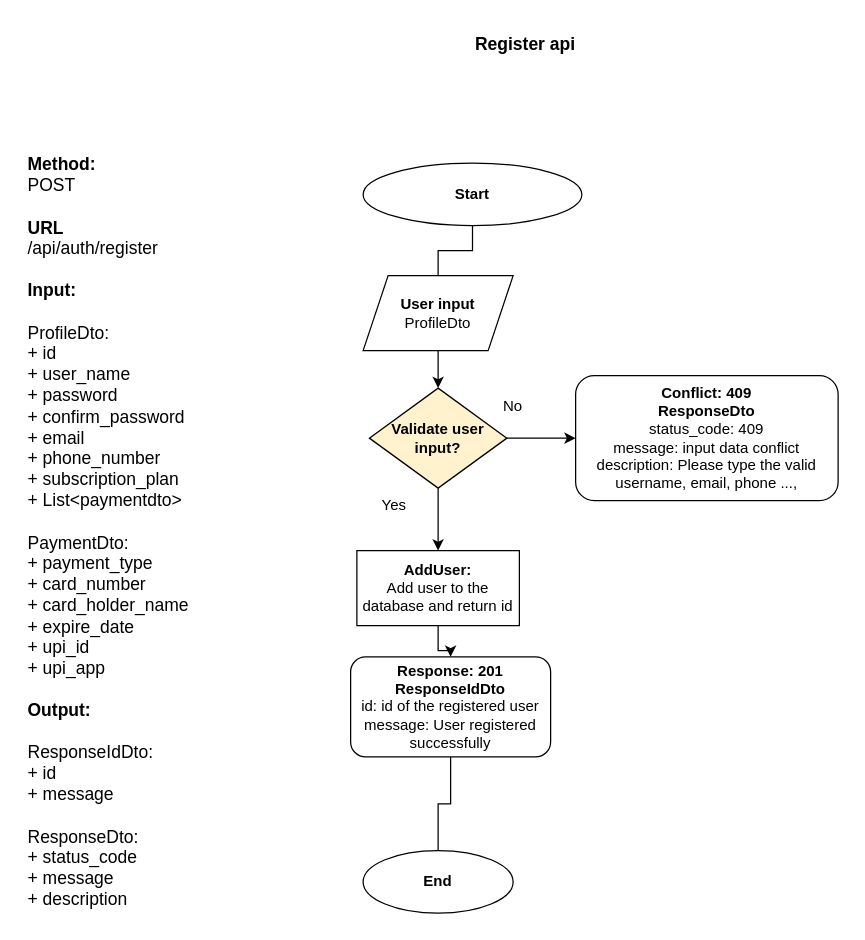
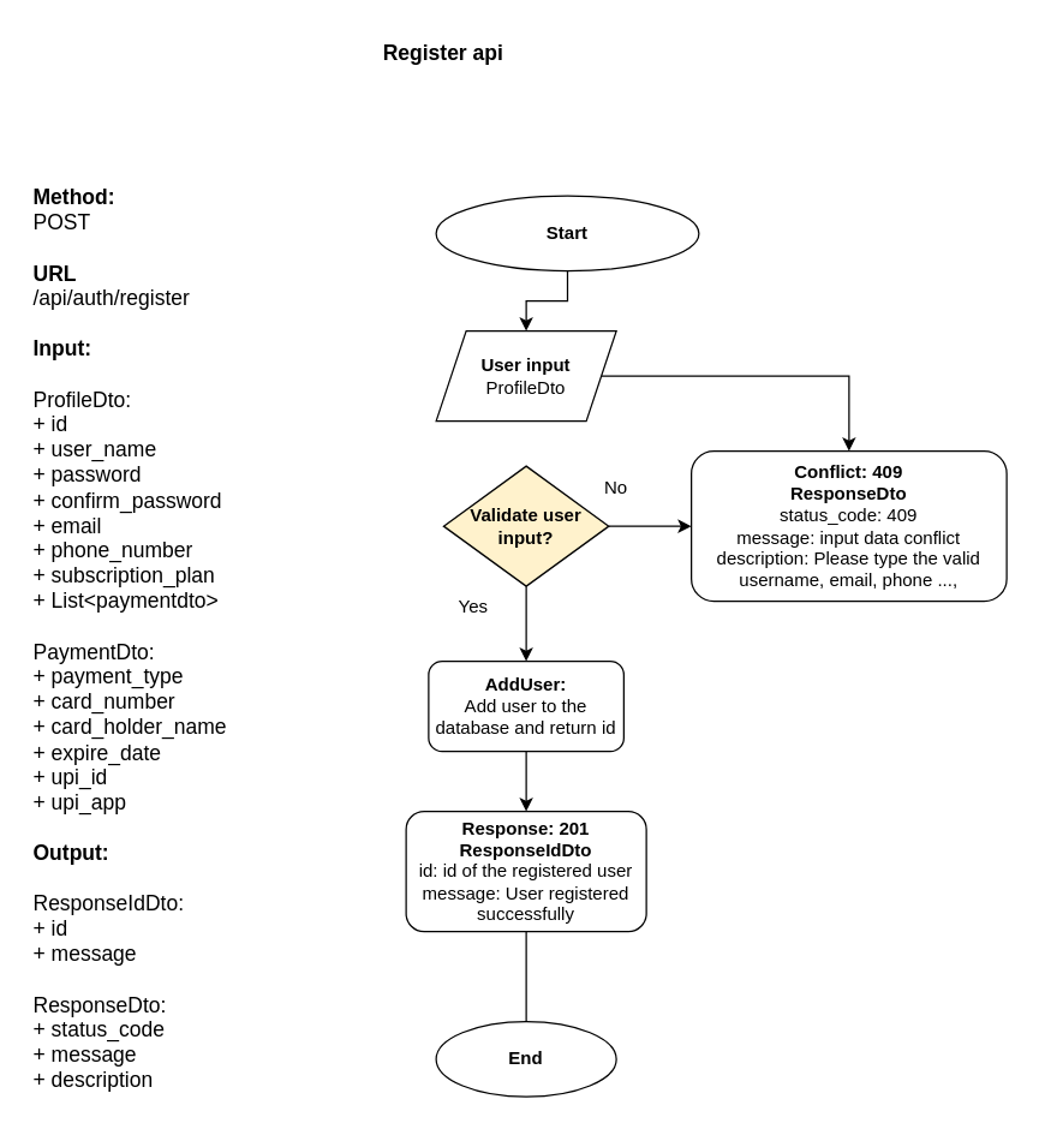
  <mxCell id="0" />
  <mxCell id="1" parent="0" />
- <mxCell id="2" value="" style="edgeStyle=orthogonalEdgeStyle;rounded=0;orthogonalLoop=1;jettySize=auto;html=1;endArrow=none;" parent="1" source="3" target="10" edge="1"><mxGeometry relative="1" as="geometry" /></mxCell>
+ <mxCell id="2" value="" style="edgeStyle=orthogonalEdgeStyle;rounded=0;orthogonalLoop=1;jettySize=auto;html=1;" parent="1" source="3" target="10" edge="1"><mxGeometry relative="1" as="geometry" /></mxCell>
  <mxCell id="3" value="&lt;b&gt;Start&lt;/b&gt;" style="ellipse;whiteSpace=wrap;html=1;" parent="1" vertex="1"><mxGeometry x="290" y="130" width="175" height="50" as="geometry" /></mxCell>
- <mxCell id="4" value="&lt;b&gt;&lt;font style=&quot;font-size: 14px;&quot;&gt;Register api&lt;/font&gt;&lt;/b&gt;" style="text;html=1;strokeColor=none;fillColor=none;align=center;verticalAlign=middle;whiteSpace=wrap;rounded=0;" parent="1" vertex="1"><mxGeometry x="370" y="20" width="100" height="30" as="geometry" /></mxCell>
+ <mxCell id="4" value="&lt;b&gt;&lt;font style=&quot;font-size: 14px;&quot;&gt;Register api&lt;/font&gt;&lt;/b&gt;" style="text;html=1;strokeColor=none;fillColor=none;align=center;verticalAlign=middle;whiteSpace=wrap;rounded=0;" parent="1" vertex="1"><mxGeometry x="245" y="20" width="100" height="30" as="geometry" /></mxCell>
  <mxCell id="5" value="&lt;div style=&quot;font-size: 14px;&quot;&gt;&lt;b style=&quot;background-color: initial;&quot;&gt;&lt;font style=&quot;font-size: 14px;&quot;&gt;Method:&lt;/font&gt;&lt;/b&gt;&lt;/div&gt;&lt;font style=&quot;font-size: 14px;&quot;&gt;&lt;div style=&quot;&quot;&gt;POST&lt;br&gt;&lt;br&gt;&lt;b style=&quot;&quot;&gt;&lt;font style=&quot;font-size: 14px;&quot;&gt;URL&lt;/font&gt;&lt;/b&gt;&lt;br&gt;/api/auth/register&lt;br&gt;&lt;br&gt;&lt;font style=&quot;font-weight: bold; font-size: 14px;&quot;&gt;Input:&lt;br&gt;&lt;/font&gt;&lt;br&gt;&lt;div style=&quot;border-color: var(--border-color);&quot;&gt;ProfileDto:&lt;br style=&quot;border-color: var(--border-color);&quot;&gt;+ id&lt;br style=&quot;border-color: var(--border-color);&quot;&gt;+ user_name&lt;br style=&quot;border-color: var(--border-color);&quot;&gt;+ password&lt;br style=&quot;border-color: var(--border-color);&quot;&gt;+ confirm_password&lt;br style=&quot;border-color: var(--border-color);&quot;&gt;+ email&lt;br style=&quot;border-color: var(--border-color);&quot;&gt;+ phone_number&lt;br style=&quot;border-color: var(--border-color);&quot;&gt;+ subscription_plan&lt;/div&gt;&lt;div style=&quot;border-color: var(--border-color);&quot;&gt;+ List&amp;lt;paymentdto&amp;gt;&lt;br style=&quot;border-color: var(--border-color);&quot;&gt;&lt;br style=&quot;border-color: var(--border-color);&quot;&gt;PaymentDto:&lt;br style=&quot;border-color: var(--border-color);&quot;&gt;+ payment_type&lt;br style=&quot;border-color: var(--border-color);&quot;&gt;+ card_number&lt;br style=&quot;border-color: var(--border-color);&quot;&gt;+ card_holder_name&lt;br style=&quot;border-color: var(--border-color);&quot;&gt;+ expire_date&lt;br style=&quot;border-color: var(--border-color);&quot;&gt;+ upi_id&lt;br style=&quot;border-color: var(--border-color);&quot;&gt;+ upi_app&lt;/div&gt;&lt;br&gt;&lt;b style=&quot;&quot;&gt;Output:&lt;/b&gt;&lt;span style=&quot;background-color: initial;&quot;&gt;&lt;br&gt;&lt;br&gt;ResponseIdDto:&lt;br&gt;+ id&lt;br&gt;+ message&lt;br&gt;&lt;br&gt;ResponseDto:&lt;br&gt;+ status_code&lt;br&gt;+ message&lt;br&gt;+ description&lt;/span&gt;&lt;/div&gt;&lt;/font&gt;" style="text;html=1;strokeColor=none;fillColor=none;align=left;verticalAlign=middle;whiteSpace=wrap;rounded=0;" parent="1" vertex="1"><mxGeometry x="20" y="189" width="190" height="471" as="geometry" /></mxCell>
  <mxCell id="6" value="" style="edgeStyle=orthogonalEdgeStyle;rounded=0;orthogonalLoop=1;jettySize=auto;html=1;" parent="1" source="8" target="13" edge="1"><mxGeometry relative="1" as="geometry" /></mxCell>
  <mxCell id="7" value="" style="edgeStyle=orthogonalEdgeStyle;rounded=0;orthogonalLoop=1;jettySize=auto;html=1;" parent="1" source="8" target="15" edge="1"><mxGeometry relative="1" as="geometry" /></mxCell>
  <mxCell id="8" value="&lt;b&gt;Validate user&lt;br&gt;input?&lt;br&gt;&lt;/b&gt;" style="rhombus;whiteSpace=wrap;html=1;fillColor=#fff2cc;" parent="1" vertex="1"><mxGeometry x="295" y="310" width="110" height="80" as="geometry" /></mxCell>
- <mxCell id="9" value="" style="edgeStyle=orthogonalEdgeStyle;rounded=0;orthogonalLoop=1;jettySize=auto;html=1;" parent="1" source="10" target="8" edge="1"><mxGeometry relative="1" as="geometry" /></mxCell>
+ <mxCell id="9" value="" style="edgeStyle=orthogonalEdgeStyle;rounded=0;orthogonalLoop=1;jettySize=auto;html=1;" parent="1" source="10" target="13" edge="1"><mxGeometry relative="1" as="geometry" /></mxCell>
  <mxCell id="10" value="&lt;b&gt;User input&lt;/b&gt;&lt;br&gt;ProfileDto" style="shape=parallelogram;perimeter=parallelogramPerimeter;whiteSpace=wrap;html=1;fixedSize=1;" parent="1" vertex="1"><mxGeometry x="290" y="220" width="120" height="60" as="geometry" /></mxCell>
  <mxCell id="11" value="Yes" style="text;html=1;strokeColor=none;fillColor=none;align=center;verticalAlign=middle;whiteSpace=wrap;rounded=0;" parent="1" vertex="1"><mxGeometry x="285" y="389" width="60" height="30" as="geometry" /></mxCell>
  <mxCell id="12" value="No" style="text;html=1;strokeColor=none;fillColor=none;align=center;verticalAlign=middle;whiteSpace=wrap;rounded=0;" parent="1" vertex="1"><mxGeometry x="380" y="310" width="60" height="30" as="geometry" /></mxCell>
  <mxCell id="13" value="&lt;b&gt;Conflict: 409&lt;/b&gt;&lt;br&gt;&lt;b&gt;ResponseDto&lt;br&gt;&lt;/b&gt;status_code: 409&lt;br&gt;message: input data conflict&lt;br&gt;description: Please type the valid username, email, phone ...," style="rounded=1;whiteSpace=wrap;html=1;" parent="1" vertex="1"><mxGeometry x="460" y="300" width="210" height="100" as="geometry" /></mxCell>
  <mxCell id="14" value="" style="edgeStyle=orthogonalEdgeStyle;rounded=0;orthogonalLoop=1;jettySize=auto;html=1;" parent="1" source="15" target="17" edge="1"><mxGeometry relative="1" as="geometry" /></mxCell>
- <mxCell id="15" value="&lt;b&gt;AddUser:&lt;/b&gt;&lt;br&gt;Add user to the database and return id" style="whiteSpace=wrap;html=1;rounded=0;" parent="1" vertex="1"><mxGeometry x="285" y="440" width="130" height="60" as="geometry" /></mxCell>
+ <mxCell id="15" value="&lt;b&gt;AddUser:&lt;/b&gt;&lt;br&gt;Add user to the database and return id" style="rounded=1;whiteSpace=wrap;html=1;" parent="1" vertex="1"><mxGeometry x="285" y="440" width="130" height="60" as="geometry" /></mxCell>
  <mxCell id="16" value="" style="edgeStyle=orthogonalEdgeStyle;rounded=0;orthogonalLoop=1;jettySize=auto;html=1;endArrow=none;" parent="1" source="17" target="18" edge="1"><mxGeometry relative="1" as="geometry" /></mxCell>
- <mxCell id="17" value="&lt;b&gt;Response: 201&lt;/b&gt;&lt;br&gt;&lt;b&gt;ResponseIdDto&lt;/b&gt;&lt;br&gt;id: id of the registered user&lt;br&gt;message: User registered successfully" style="rounded=1;whiteSpace=wrap;html=1;" parent="1" vertex="1"><mxGeometry x="280" y="525" width="160" height="80" as="geometry" /></mxCell>
+ <mxCell id="17" value="&lt;b&gt;Response: 201&lt;/b&gt;&lt;br&gt;&lt;b&gt;ResponseIdDto&lt;/b&gt;&lt;br&gt;id: id of the registered user&lt;br&gt;message: User registered successfully" style="rounded=1;whiteSpace=wrap;html=1;" parent="1" vertex="1"><mxGeometry x="270" y="540" width="160" height="80" as="geometry" /></mxCell>
  <mxCell id="18" value="&lt;b&gt;End&lt;/b&gt;" style="ellipse;whiteSpace=wrap;html=1;" parent="1" vertex="1"><mxGeometry x="290" y="680" width="120" height="50" as="geometry" /></mxCell>
